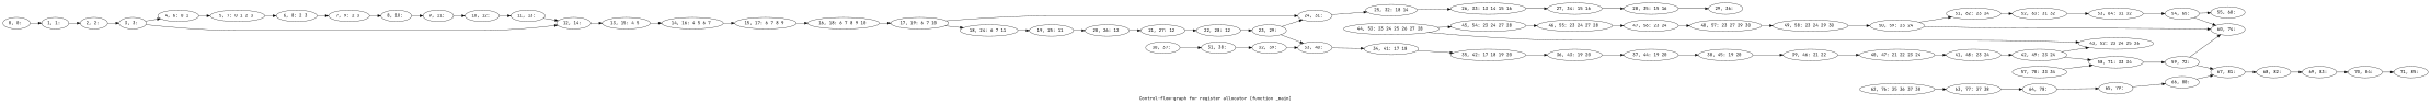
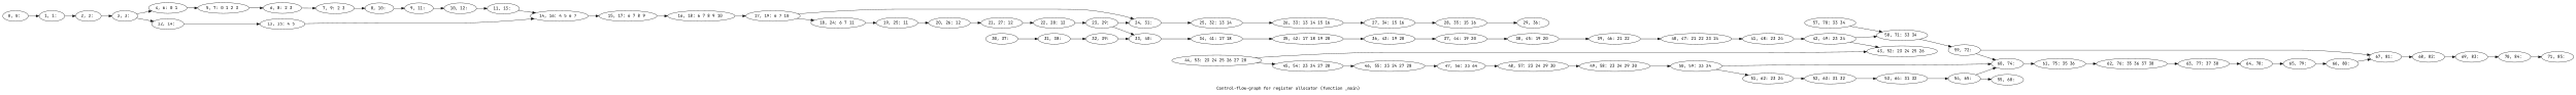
  digraph {
    fontname="JetBrains Mono"
    label="Control-flow-graph for register allocator (function _main)"
    rankdir=LR
    node [fontname="JetBrains Mono"]
    edge [fontname="JetBrains Mono"]
    n1 [label="0, 0: "]
    n2 [label="1, 1: "]
    n3 [label="2, 2: "]
    n4 [label="3, 3: "]
    n5 [label="4, 6: 0 1 "]
    n6 [label="12, 14: "]
    n7 [label="5, 7: 0 1 2 3 "]
    n8 [label="13, 15: 4 5 "]
    n9 [label="6, 8: 2 3 "]
    n10 [label="7, 9: 2 3 "]
    n11 [label="8, 10: "]
    n12 [label="9, 11: "]
    n13 [label="10, 12: "]
    n14 [label="11, 13: "]
    n15 [label="14, 16: 4 5 6 7 "]
    n16 [label="15, 17: 6 7 8 9 "]
    n17 [label="16, 18: 6 7 8 9 10 "]
    n18 [label="17, 19: 6 7 10 "]
    n19 [label="18, 24: 6 7 11 "]
    n20 [label="24, 31: "]
    n21 [label="19, 25: 11 "]
-   n22 [label="25, 32: 18 14"]
+   n22 [label="25, 32: 13 14 "]
    n23 [label="20, 26: 12 "]
    n24 [label="21, 27: 12 "]
    n25 [label="22, 28: 12 "]
    n26 [label="23, 29: "]
    n27 [label="33, 40: "]
    n28 [label="34, 41: 17 18 "]
    n29 [label="26, 33: 13 14 15 16 "]
    n30 [label="27, 34: 15 16 "]
    n31 [label="28, 35: 15 16 "]
    n32 [label="29, 36: "]
    n33 [label="30, 37: "]
    n34 [label="31, 38: "]
    n35 [label="32, 39: "]
    n36 [label="35, 42: 17 18 19 20 "]
    n37 [label="36, 43: 19 20 "]
    n38 [label="37, 44: 19 20 "]
    n39 [label="38, 45: 19 20 "]
    n40 [label="39, 46: 21 22 "]
    n41 [label="40, 47: 21 22 23 24 "]
    n42 [label="41, 48: 23 24 "]
    n43 [label="42, 49: 23 24 "]
    n44 [label="43, 52: 23 24 25 26 "]
    n45 [label="58, 71: 33 34 "]
    n46 [label="60, 74: "]
+   n47 [label="61, 75: 35 36 "]
    n48 [label="44, 53: 23 24 25 26 27 28 "]
    n49 [label="45, 54: 23 24 27 28 "]
    n50 [label="46, 55: 23 24 27 28 "]
-   n51 [label="47, 56: 23 24 "]
-   n52 [label="48, 57: 23 27 29 30"]
+   n51 [label="47, 56: 23 64"]
+   n52 [label="48, 57: 23 24 29 30 "]
    n53 [label="49, 58: 23 24 29 30 "]
    n54 [label="50, 59: 23 24 "]
    n55 [label="51, 62: 23 24 "]
    n56 [label="52, 63: 31 32 "]
    n57 [label="53, 64: 31 32 "]
    n58 [label="54, 65: "]
    n59 [label="55, 68: "]
    n60 [label="57, 70: 33 34 "]
    n61 [label="59, 72: "]
    n62 [label="67, 81: "]
    n63 [label="68, 82: "]
    n64 [label="62, 76: 35 36 37 38 "]
    n65 [label="63, 77: 37 38 "]
    n66 [label="64, 78: "]
    n67 [label="65, 79: "]
    n68 [label="66, 80: "]
    n69 [label="69, 83: "]
    n70 [label="70, 84: "]
    n71 [label="71, 85: "]
    n1 -> n2
    n2 -> n3
    n3 -> n4
    n4 -> n5
    n4 -> n6
    n5 -> n7
    n6 -> n8
    n7 -> n9
    n8 -> n15
    n9 -> n10
    n10 -> n11
    n11 -> n12
    n12 -> n13
    n13 -> n14
-   n14 -> n6
+   n14 -> n15
    n15 -> n16
    n16 -> n17
    n17 -> n18
    n18 -> n19
    n18 -> n20
    n19 -> n21
    n20 -> n22
    n21 -> n23
    n22 -> n29
    n23 -> n24
    n24 -> n25
    n25 -> n26
    n26 -> n20
    n26 -> n27
    n27 -> n28
    n28 -> n36
    n29 -> n30
    n30 -> n31
    n31 -> n32
    n33 -> n34
    n34 -> n35
    n35 -> n27
    n36 -> n37
    n37 -> n38
    n38 -> n39
    n39 -> n40
    n40 -> n41
    n41 -> n42
    n42 -> n43
    n43 -> n44
    n43 -> n45
    n45 -> n61
+   n46 -> n47
+   n47 -> n64
    n48 -> n44
    n48 -> n49
    n49 -> n50
    n50 -> n51
    n51 -> n52
    n52 -> n53
    n53 -> n54
    n54 -> n46
    n54 -> n55
    n55 -> n56
    n56 -> n57
    n57 -> n58
    n58 -> n46
    n58 -> n59
    n60 -> n45
    n61 -> n46
    n61 -> n62
    n62 -> n63
    n63 -> n69
    n64 -> n65
    n65 -> n66
    n66 -> n67
    n67 -> n68
    n68 -> n62
    n69 -> n70
    n70 -> n71
  }
